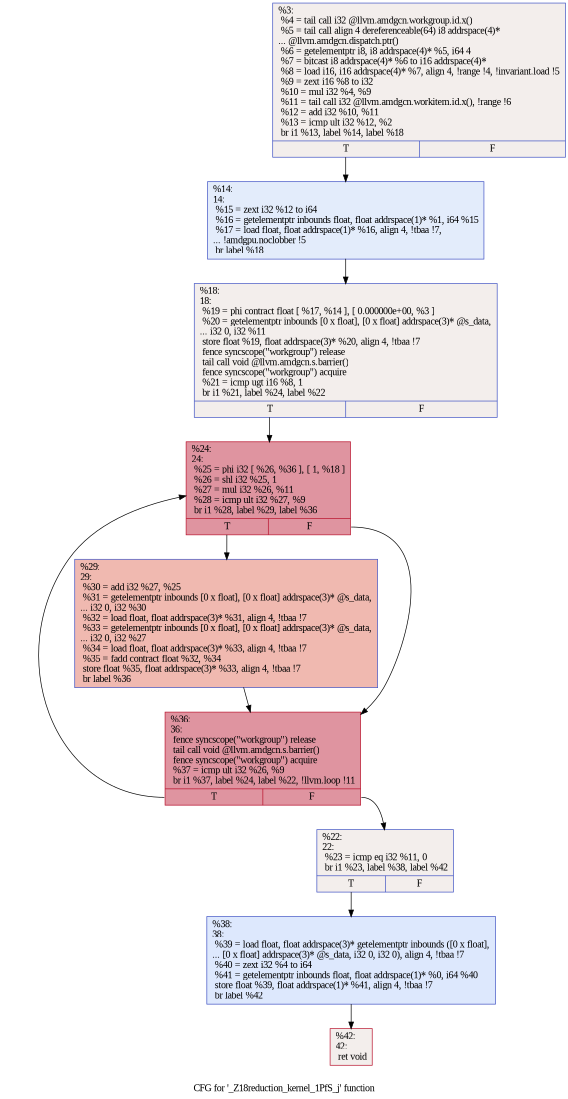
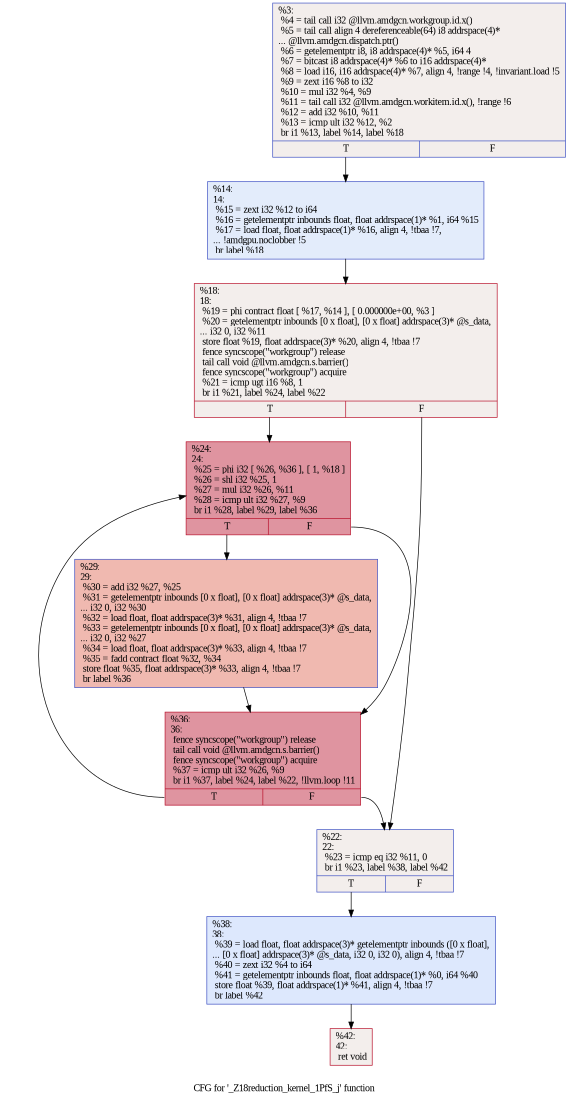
  digraph {
    fontname="Liberation Serif"
    label="CFG for '_Z18reduction_kernel_1PfS_j' function"
    node [color="#3d50c3ff" fillcolor="#e3d9d370" fontname="Liberation Serif" shape=record style=filled]
    edge [fontname="Liberation Serif" tailport=s0]
    n1 [label="{%3:\l  %4 = tail call i32 @llvm.amdgcn.workgroup.id.x()\l  %5 = tail call align 4 dereferenceable(64) i8 addrspace(4)*\l... @llvm.amdgcn.dispatch.ptr()\l  %6 = getelementptr i8, i8 addrspace(4)* %5, i64 4\l  %7 = bitcast i8 addrspace(4)* %6 to i16 addrspace(4)*\l  %8 = load i16, i16 addrspace(4)* %7, align 4, !range !4, !invariant.load !5\l  %9 = zext i16 %8 to i32\l  %10 = mul i32 %4, %9\l  %11 = tail call i32 @llvm.amdgcn.workitem.id.x(), !range !6\l  %12 = add i32 %10, %11\l  %13 = icmp ult i32 %12, %2\l  br i1 %13, label %14, label %18\l|{<s0>T|<s1>F}}"]
    n2 [fillcolor="#bfd3f670" label="{%14:\l14:                                               \l  %15 = zext i32 %12 to i64\l  %16 = getelementptr inbounds float, float addrspace(1)* %1, i64 %15\l  %17 = load float, float addrspace(1)* %16, align 4, !tbaa !7,\l... !amdgpu.noclobber !5\l  br label %18\l}"]
-   n3 [label="{%18:\l18:                                               \l  %19 = phi contract float [ %17, %14 ], [ 0.000000e+00, %3 ]\l  %20 = getelementptr inbounds [0 x float], [0 x float] addrspace(3)* @s_data,\l... i32 0, i32 %11\l  store float %19, float addrspace(3)* %20, align 4, !tbaa !7\l  fence syncscope(\"workgroup\") release\l  tail call void @llvm.amdgcn.s.barrier()\l  fence syncscope(\"workgroup\") acquire\l  %21 = icmp ugt i16 %8, 1\l  br i1 %21, label %24, label %22\l|{<s0>T|<s1>F}}"]
+   n3 [color="#b70d28ff" label="{%18:\l18:                                               \l  %19 = phi contract float [ %17, %14 ], [ 0.000000e+00, %3 ]\l  %20 = getelementptr inbounds [0 x float], [0 x float] addrspace(3)* @s_data,\l... i32 0, i32 %11\l  store float %19, float addrspace(3)* %20, align 4, !tbaa !7\l  fence syncscope(\"workgroup\") release\l  tail call void @llvm.amdgcn.s.barrier()\l  fence syncscope(\"workgroup\") acquire\l  %21 = icmp ugt i16 %8, 1\l  br i1 %21, label %24, label %22\l|{<s0>T|<s1>F}}"]
    n4 [color="#b70d28ff" fillcolor="#b70d2870" label="{%24:\l24:                                               \l  %25 = phi i32 [ %26, %36 ], [ 1, %18 ]\l  %26 = shl i32 %25, 1\l  %27 = mul i32 %26, %11\l  %28 = icmp ult i32 %27, %9\l  br i1 %28, label %29, label %36\l|{<s0>T|<s1>F}}"]
    n5 [label="{%22:\l22:                                               \l  %23 = icmp eq i32 %11, 0\l  br i1 %23, label %38, label %42\l|{<s0>T|<s1>F}}"]
    n6 [fillcolor="#de614d70" label="{%29:\l29:                                               \l  %30 = add i32 %27, %25\l  %31 = getelementptr inbounds [0 x float], [0 x float] addrspace(3)* @s_data,\l... i32 0, i32 %30\l  %32 = load float, float addrspace(3)* %31, align 4, !tbaa !7\l  %33 = getelementptr inbounds [0 x float], [0 x float] addrspace(3)* @s_data,\l... i32 0, i32 %27\l  %34 = load float, float addrspace(3)* %33, align 4, !tbaa !7\l  %35 = fadd contract float %32, %34\l  store float %35, float addrspace(3)* %33, align 4, !tbaa !7\l  br label %36\l}"]
    n7 [color="#b70d28ff" fillcolor="#b70d2870" label="{%36:\l36:                                               \l  fence syncscope(\"workgroup\") release\l  tail call void @llvm.amdgcn.s.barrier()\l  fence syncscope(\"workgroup\") acquire\l  %37 = icmp ult i32 %26, %9\l  br i1 %37, label %24, label %22, !llvm.loop !11\l|{<s0>T|<s1>F}}"]
    n8 [fillcolor="#b2ccfb70" label="{%38:\l38:                                               \l  %39 = load float, float addrspace(3)* getelementptr inbounds ([0 x float],\l... [0 x float] addrspace(3)* @s_data, i32 0, i32 0), align 4, !tbaa !7\l  %40 = zext i32 %4 to i64\l  %41 = getelementptr inbounds float, float addrspace(1)* %0, i64 %40\l  store float %39, float addrspace(1)* %41, align 4, !tbaa !7\l  br label %42\l}"]
    n9 [color="#b70d28ff" label="{%42:\l42:                                               \l  ret void\l}"]
    n1 -> n2
    n2 -> n3
    n3 -> n4
+   n3 -> n5 [tailport=s1]
    n4 -> n6
    n4 -> n7 [tailport=s1]
    n5 -> n8
    n6 -> n7
    n7 -> n4
    n7 -> n5 [tailport=s1]
    n8 -> n9
  }
